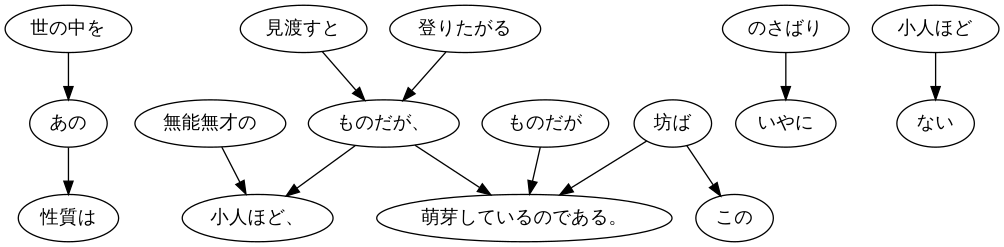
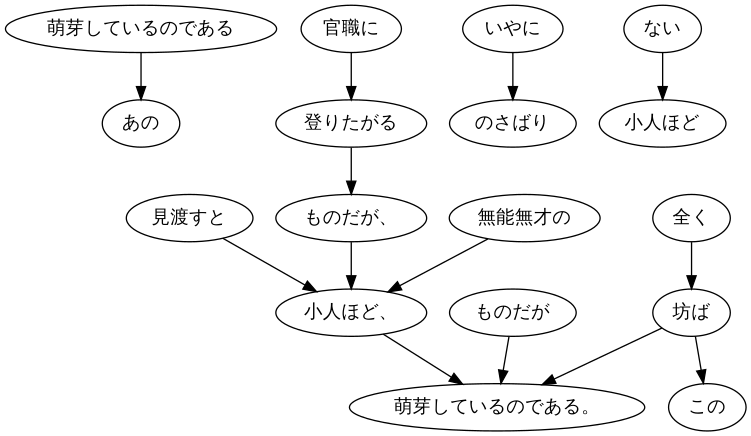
  digraph {
    fontname="Open Sans"
    node [fontname="Open Sans"]
    edge [fontname="Open Sans"]
-   n1 [label="世の中を"]
+   n1 [label="萌芽しているのである"]
    n2 [label="あの"]
    n3 [label="見渡すと"]
    n4 [label="ものだが、"]
    n5 [label="小人ほど、"]
    n6 [label="萌芽しているのである。"]
    n7 [label="無能無才の"]
    n8 [label="いやに"]
    n9 [label="のさばり"]
    n10 [label="登りたがる"]
    n11 [label="小人ほど"]
    n12 [label="ない"]
-   n14 [label="性質は"]
+   n13 [label="官職に"]
+   n15 [label="全く"]
    n16 [label="坊ば"]
    n17 [label="この"]
    n18 [label="ものだが"]
    n1 -> n2
-   n2 -> n14
-   n3 -> n4
+   n3 -> n5
    n4 -> n5
-   n4 -> n6
+   n5 -> n6
    n7 -> n5
-   n9 -> n8
+   n8 -> n9
    n10 -> n4
-   n11 -> n12
+   n12 -> n11
+   n13 -> n10
+   n15 -> n16
    n16 -> n6
    n16 -> n17
    n18 -> n6
  }
